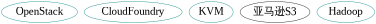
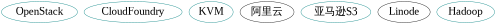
  graph {
    fontname="Liberation Serif"
    node [fontname="Liberation Serif" fontsize=28 color=teal]
    OpenStack
    CloudFoundry
    KVM
-   "亚马逊S3" [color=black]
+   "阿里云" [color=black]
+   "亚马逊S3"
+   Linode [color=black]
    Hadoop
  }
